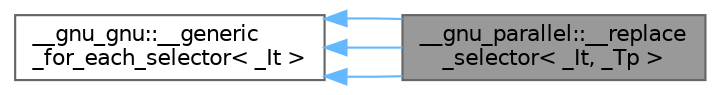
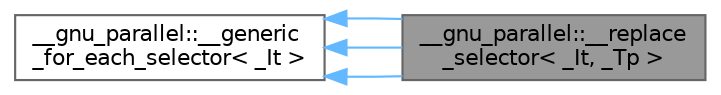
  digraph {
    rankdir=LR
    node [color=gray40 fontname=Helvetica fontsize=10 shape=box style=filled]
    edge [color=steelblue1 dir=back fontname=Helvetica fontsize=10 labelfontname=Helvetica labelfontsize=10 style=solid]
    n1 [fillcolor=grey60 fontcolor=black height=0.2 label="__gnu_parallel::__replace\l_selector\< _It, _Tp \>" width=0.4]
-   n2 [fillcolor=white height=0.2 label="__gnu_gnu::__generic\l_for_each_selector\< _It \>" width=0.4]
+   n2 [fillcolor=white height=0.2 label="__gnu_parallel::__generic\l_for_each_selector\< _It \>" width=0.4]
    n2 -> n1
    n2 -> n1
    n2 -> n1
  }
